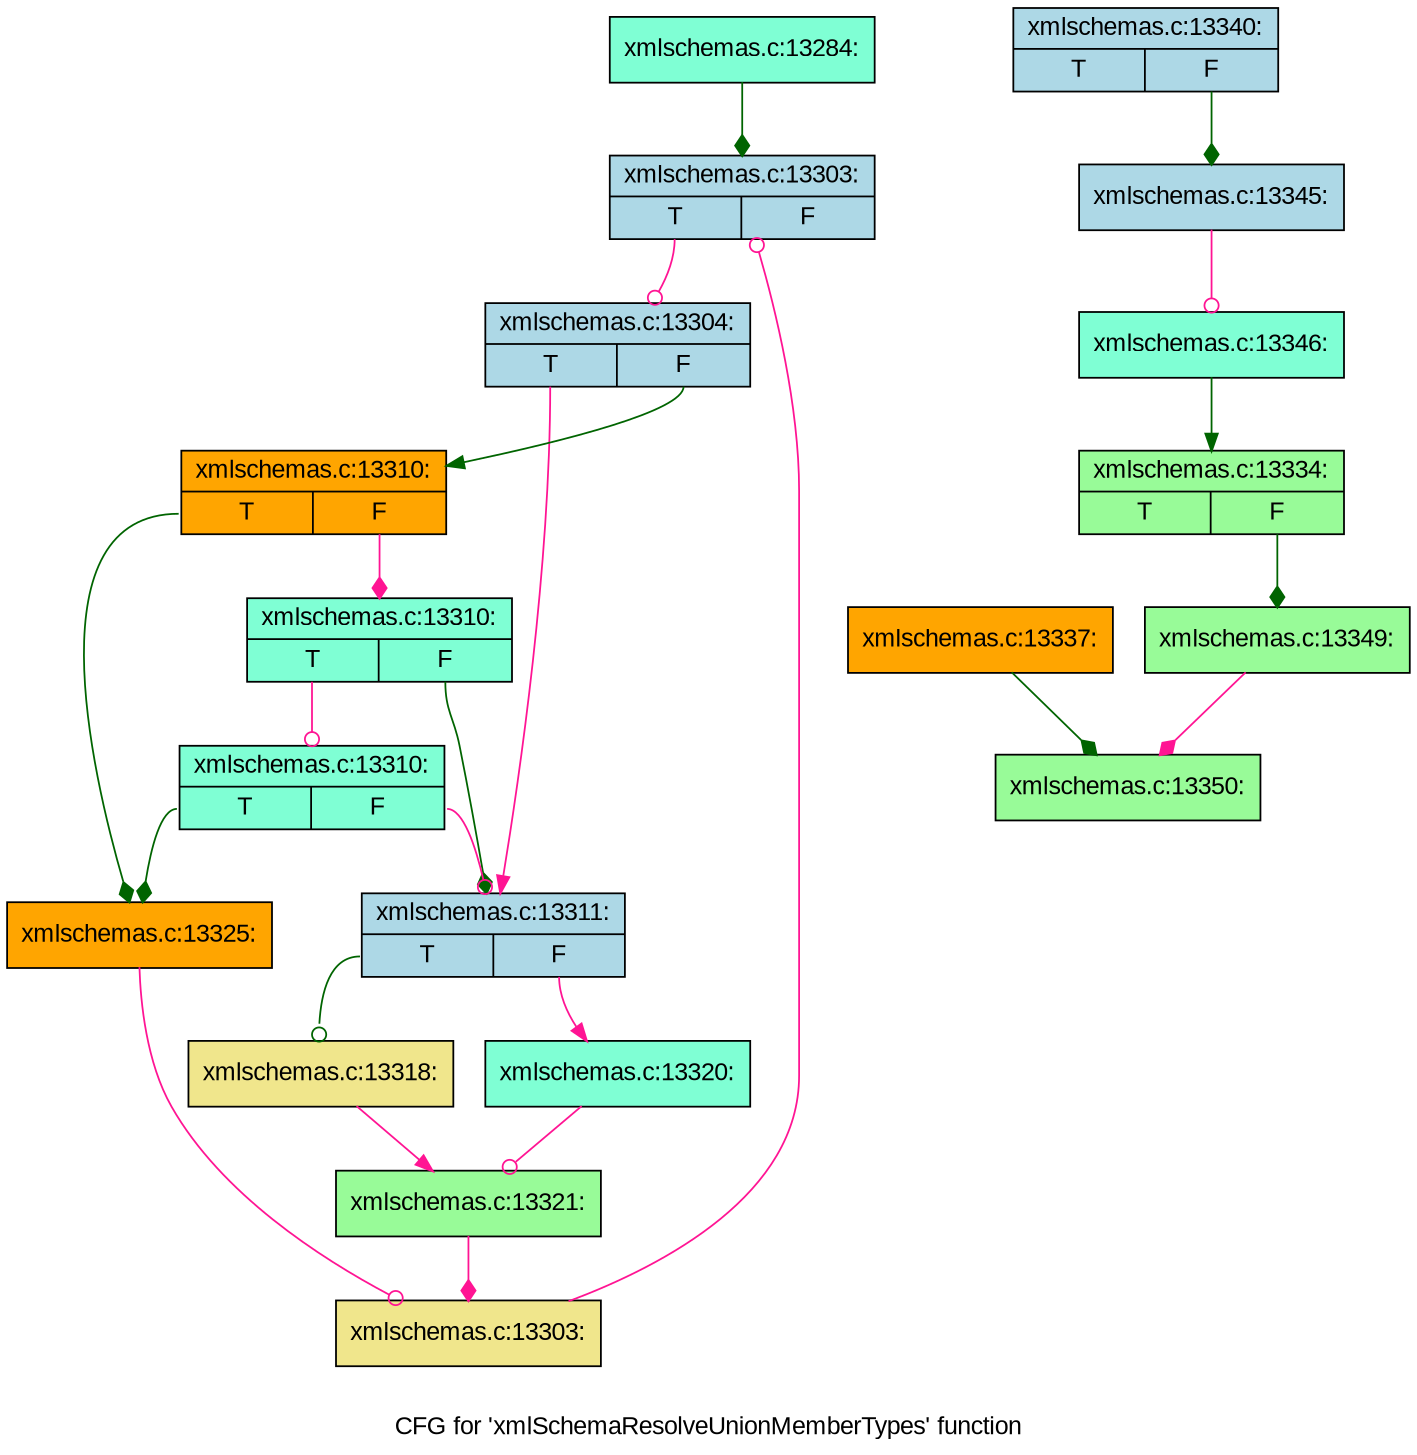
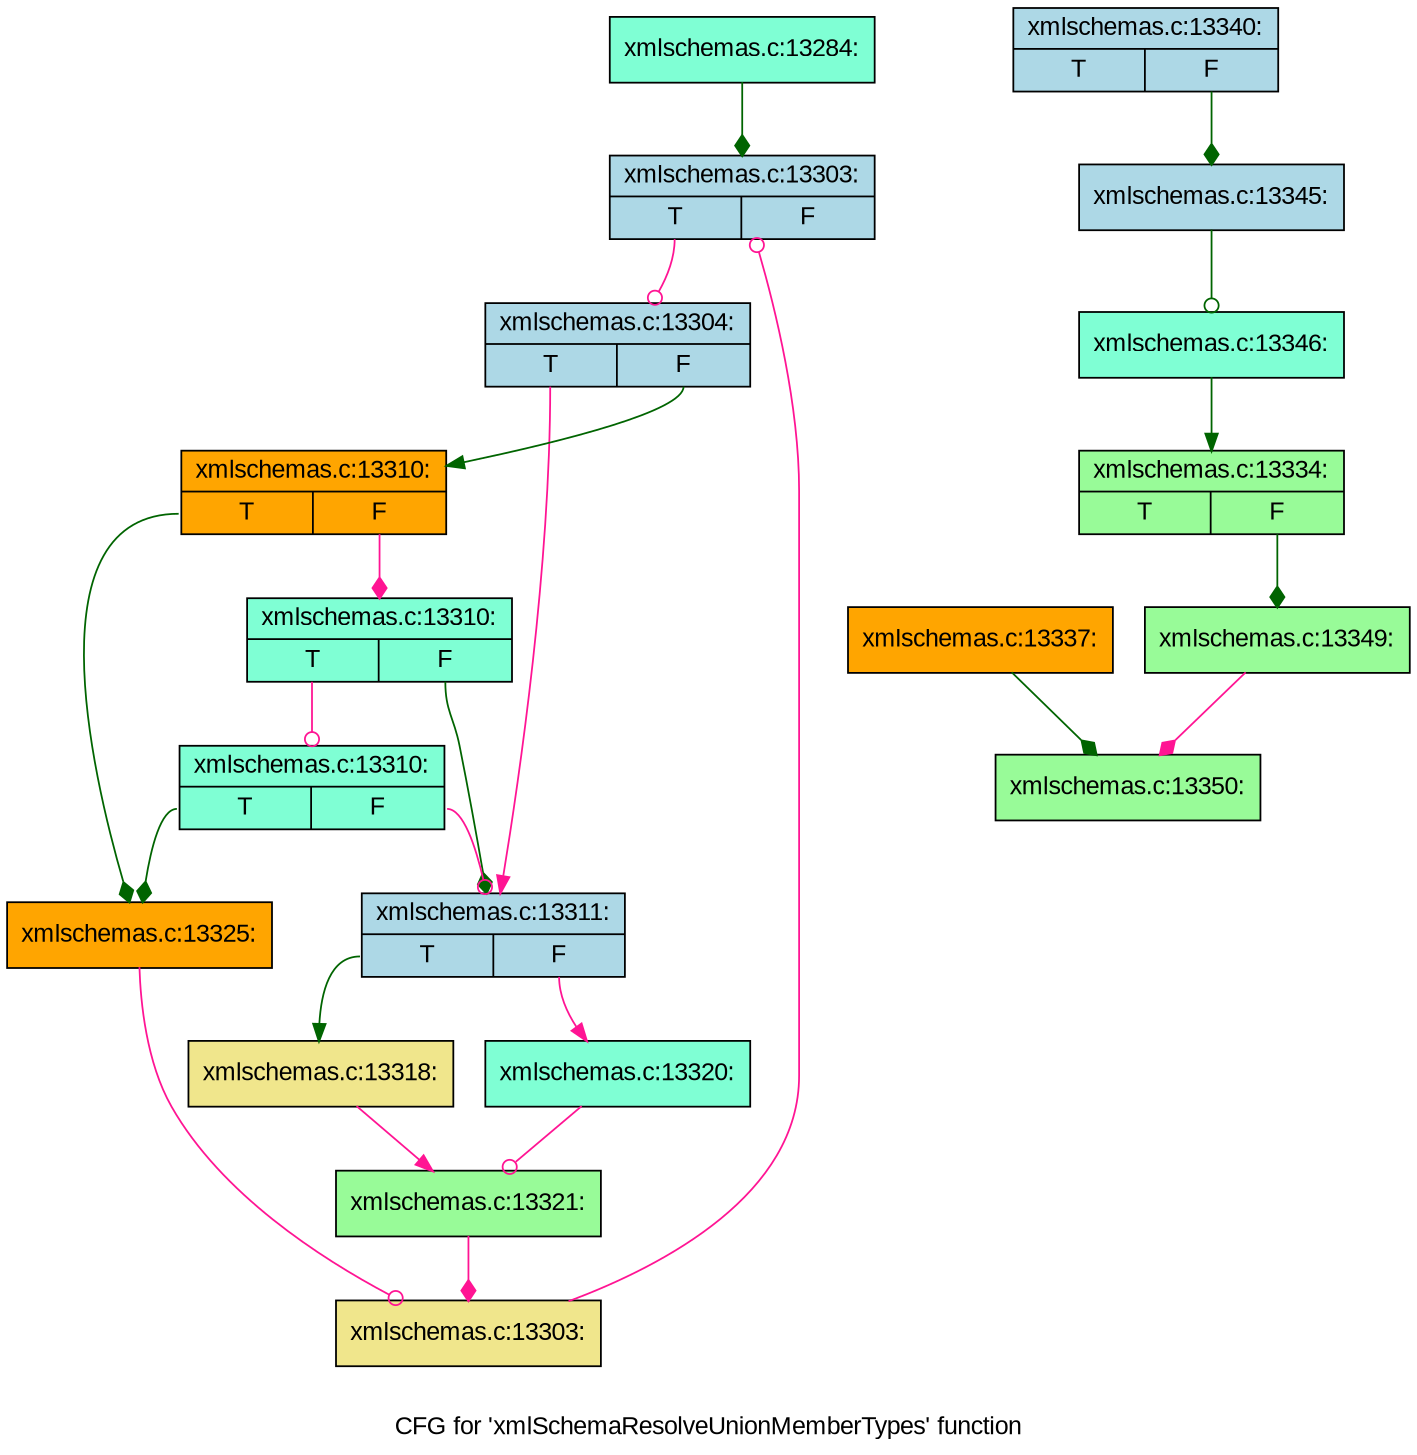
  digraph {
    fontname="Liberation Sans"
    label="CFG for 'xmlSchemaResolveUnionMemberTypes' function"
    node [fillcolor=aquamarine fontname="Liberation Sans" shape=record style=filled]
    edge [arrowhead=diamond color=deeppink fontname="Liberation Sans"]
    n1 [label="{xmlschemas.c:13284:}"]
    n2 [fillcolor=lightblue label="{xmlschemas.c:13303:|{<s0>T|<s1>F}}"]
    n3 [fillcolor=lightblue label="{xmlschemas.c:13304:|{<s0>T|<s1>F}}"]
    n4 [fillcolor=lightblue label="{xmlschemas.c:13311:|{<s0>T|<s1>F}}"]
    n5 [fillcolor=orange label="{xmlschemas.c:13310:|{<s0>T|<s1>F}}"]
    n6 [fillcolor=khaki label="{xmlschemas.c:13318:}"]
    n7 [label="{xmlschemas.c:13320:}"]
    n8 [fillcolor=orange label="{xmlschemas.c:13325:}"]
    n9 [label="{xmlschemas.c:13310:|{<s0>T|<s1>F}}"]
    n10 [fillcolor=palegreen label="{xmlschemas.c:13334:|{<s0>T|<s1>F}}"]
    n11 [fillcolor=palegreen label="{xmlschemas.c:13349:}"]
    n12 [fillcolor=palegreen label="{xmlschemas.c:13321:}"]
    n13 [fillcolor=khaki label="{xmlschemas.c:13303:}"]
    n14 [label="{xmlschemas.c:13310:|{<s0>T|<s1>F}}"]
    n15 [fillcolor=palegreen label="{xmlschemas.c:13350:}"]
    n16 [fillcolor=orange label="{xmlschemas.c:13337:}"]
    n17 [fillcolor=lightblue label="{xmlschemas.c:13340:|{<s0>T|<s1>F}}"]
    n18 [fillcolor=lightblue label="{xmlschemas.c:13345:}"]
    n19 [label="{xmlschemas.c:13346:}"]
    n1 -> n2 [color=darkgreen]
    n2 -> n3 [arrowhead=odot tailport=s0]
    n3 -> n4 [arrowhead=normal tailport=s0]
    n3 -> n5 [arrowhead=normal color=darkgreen tailport=s1]
-   n4 -> n6 [arrowhead=odot color=darkgreen tailport=s0]
+   n4 -> n6 [arrowhead=normal color=darkgreen tailport=s0]
    n4 -> n7 [arrowhead=normal tailport=s1]
    n5 -> n8 [color=darkgreen tailport=s0]
    n5 -> n9 [tailport=s1]
    n6 -> n12 [arrowhead=normal]
    n7 -> n12 [arrowhead=odot]
    n8 -> n13 [arrowhead=odot]
    n9 -> n4 [color=darkgreen tailport=s1]
    n9 -> n14 [arrowhead=odot tailport=s0]
    n10 -> n11 [color=darkgreen tailport=s1]
    n11 -> n15
    n12 -> n13
    n13 -> n2 [arrowhead=odot]
    n14 -> n4 [arrowhead=odot tailport=s1]
    n14 -> n8 [color=darkgreen tailport=s0]
    n16 -> n15 [color=darkgreen]
    n17 -> n18 [color=darkgreen tailport=s1]
-   n18 -> n19 [arrowhead=odot]
+   n18 -> n19 [arrowhead=odot color=darkgreen]
    n19 -> n10 [arrowhead=normal color=darkgreen]
  }
